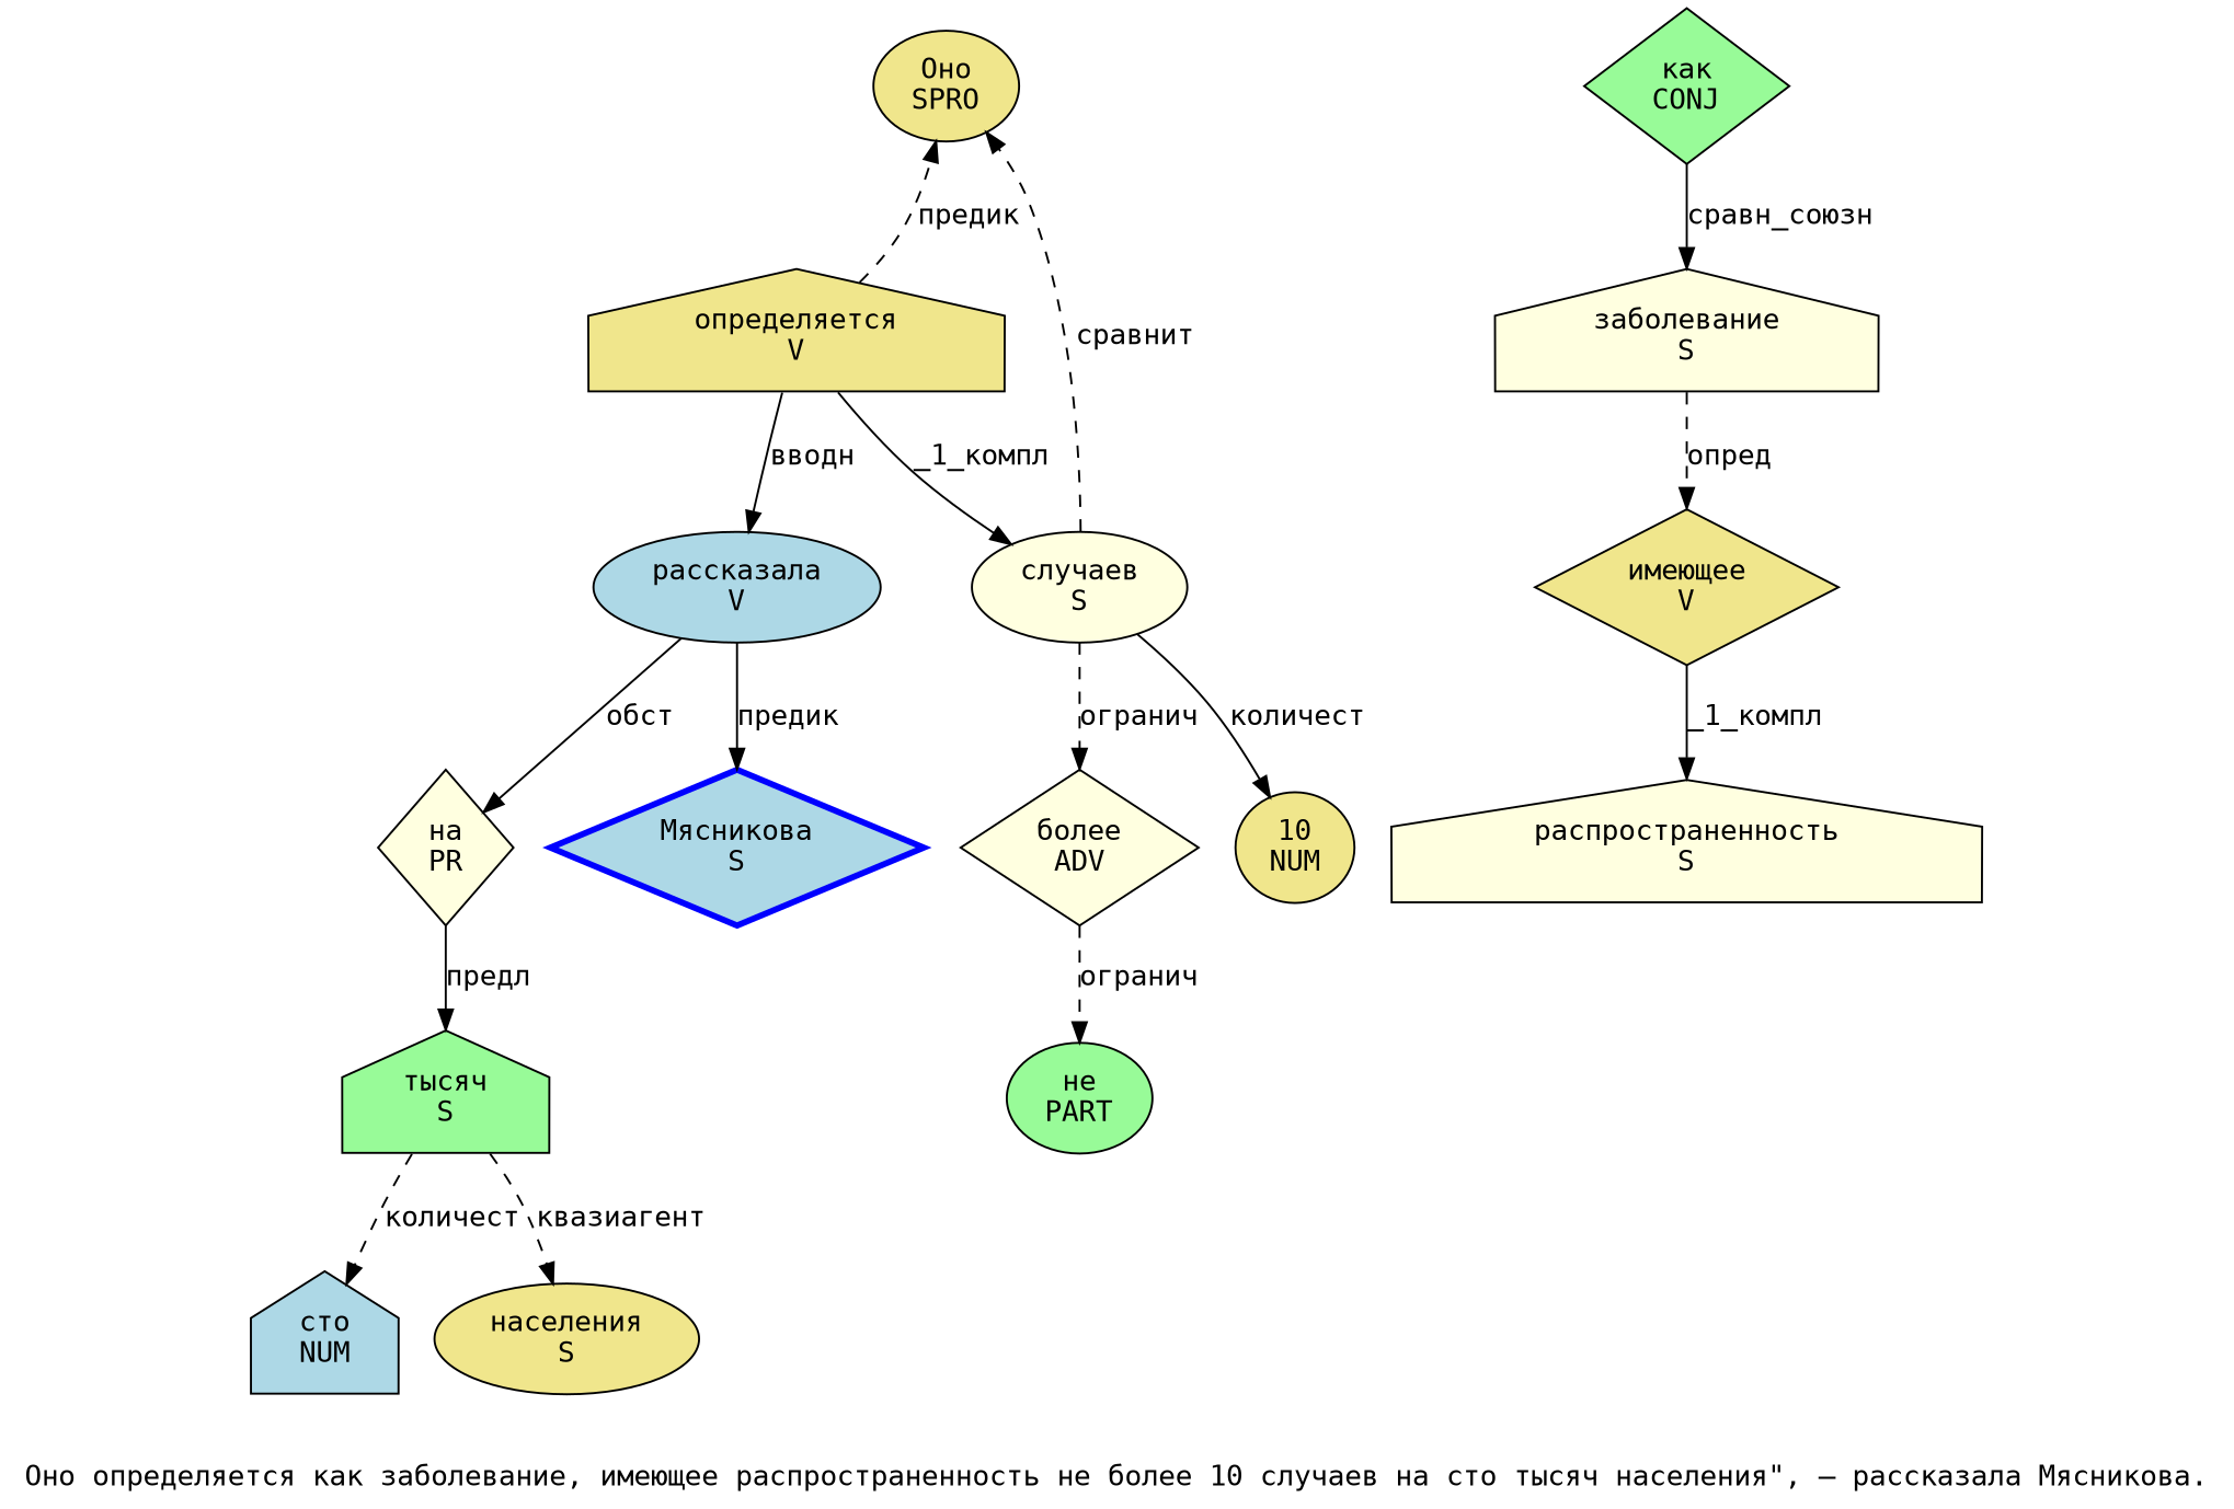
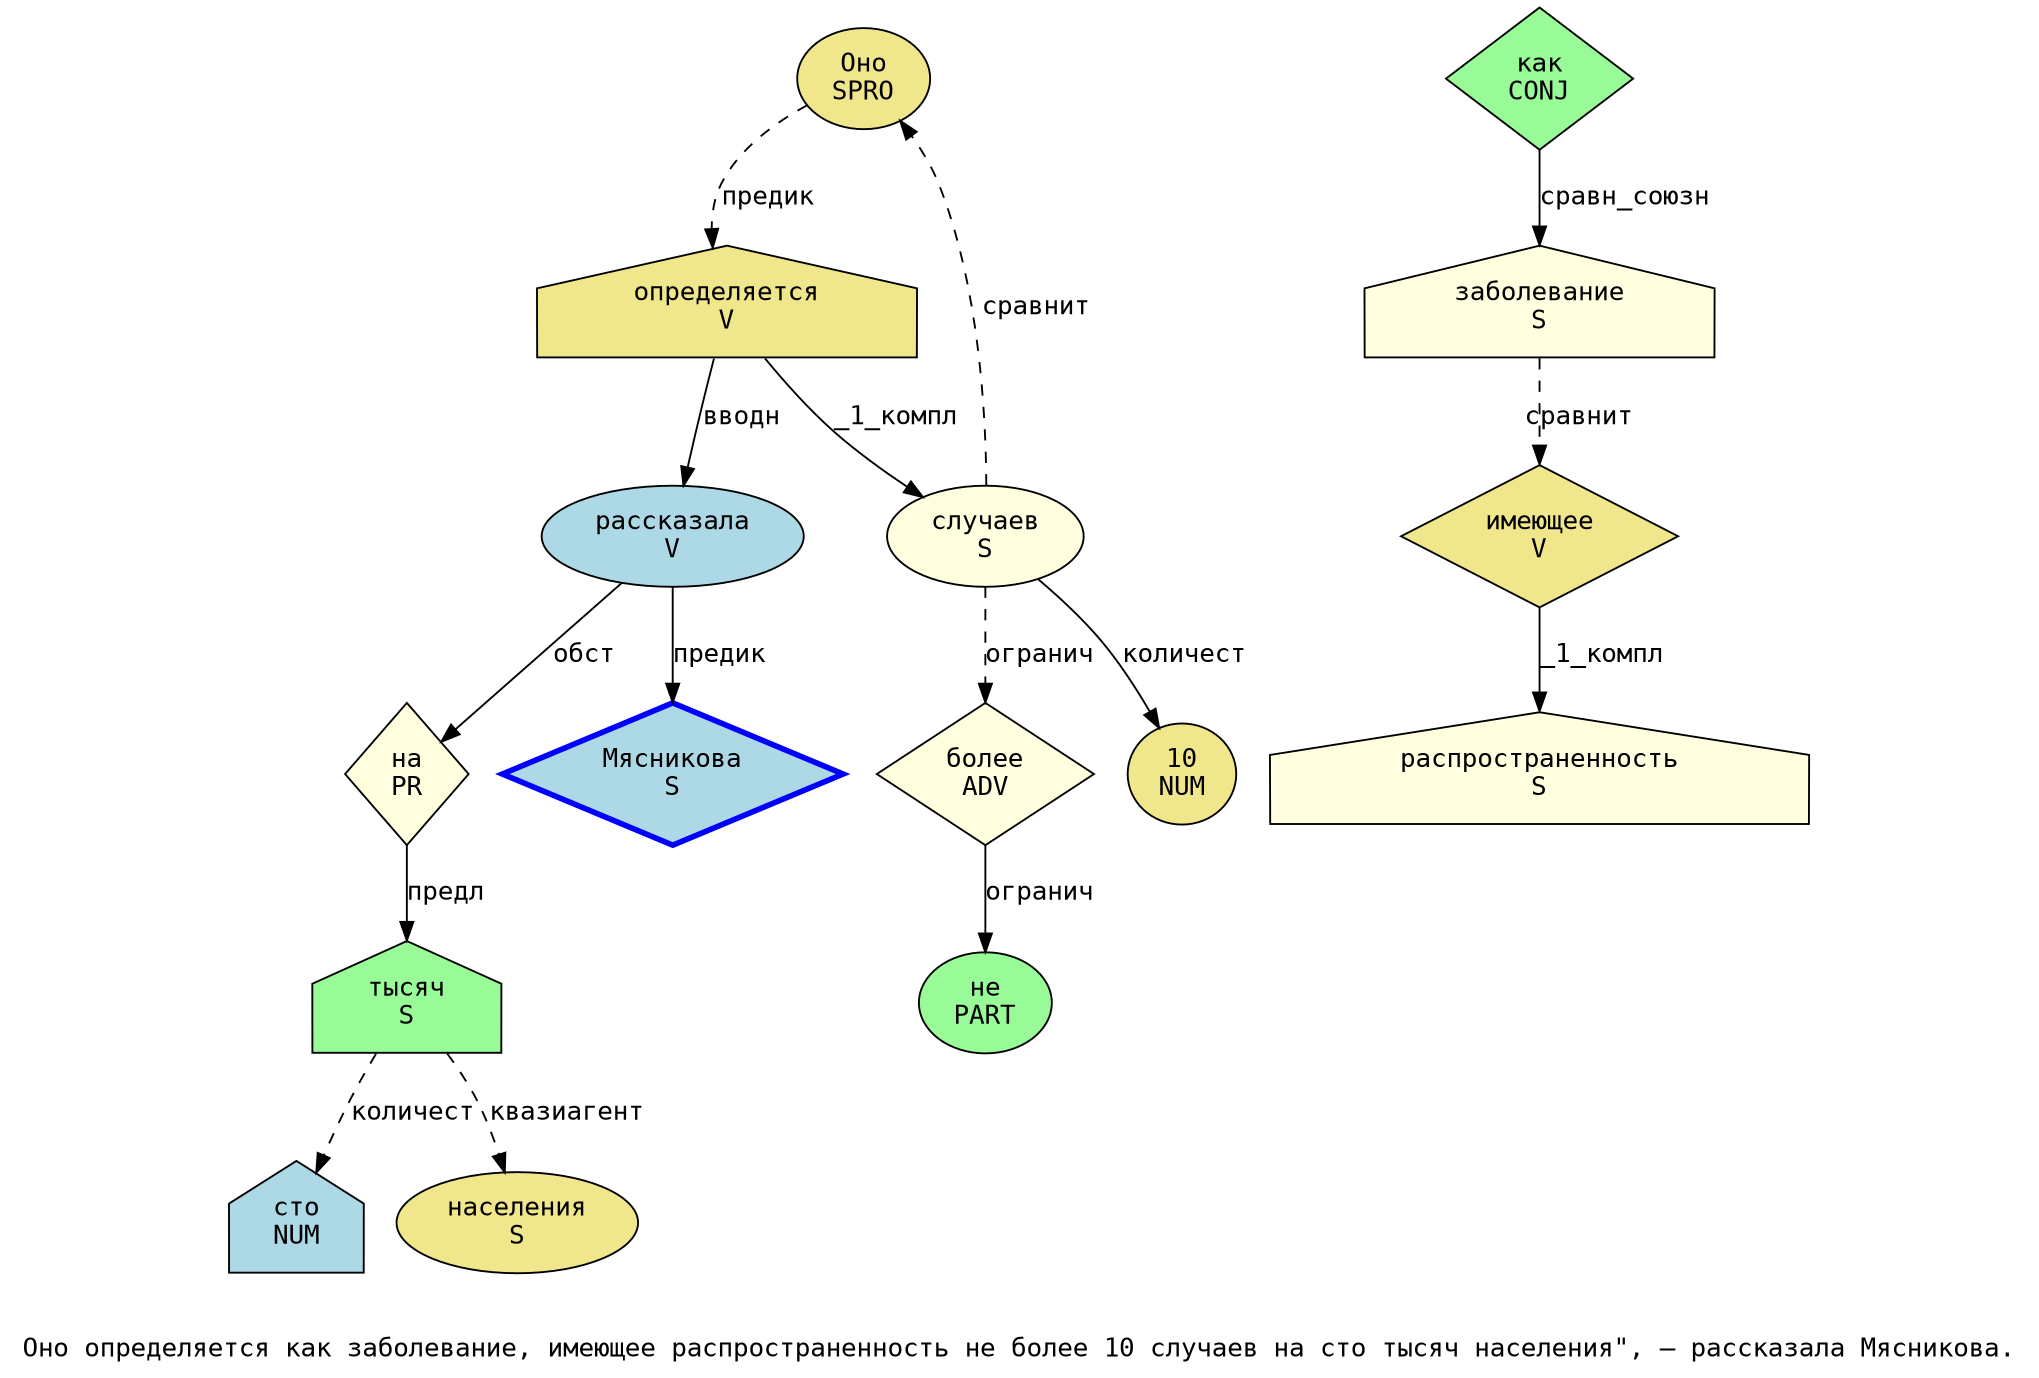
  digraph {
    fontname="DejaVu Sans Mono"
    label="Оно определяется как заболевание, имеющее распространенность не более 10 случаев на сто тысяч населения\", — рассказала Мясникова."
    node [fillcolor=khaki fontname="DejaVu Sans Mono" penwidth=1 shape=ellipse style=filled]
    edge [fontname="DejaVu Sans Mono" style=solid]
    n1 [label="Оно\nSPRO"]
    n2 [label="определяется\nV" shape=house]
    n3 [fillcolor=lightyellow label="случаев\nS"]
    n4 [fillcolor=lightblue label="рассказала\nV"]
    n5 [fillcolor=lightyellow label="более\nADV" shape=diamond]
    n6 [label="10\nNUM"]
    n7 [fillcolor=lightyellow label="на\nPR" shape=diamond]
    n8 [color=blue fillcolor=lightblue label="Мясникова\nS" penwidth=3 shape=diamond]
    n9 [fillcolor=palegreen label="как\nCONJ" shape=diamond]
    n10 [fillcolor=lightyellow label="заболевание\nS" shape=house]
    n11 [label="имеющее\nV" shape=diamond]
    n12 [fillcolor=lightyellow label="распространенность\nS" shape=house]
    n13 [fillcolor=palegreen label="не\nPART"]
    n14 [fillcolor=palegreen label="тысяч\nS" shape=house]
    n15 [fillcolor=lightblue label="сто\nNUM" shape=house]
    n16 [label="населения\nS"]
-   n2 -> n1 [label="предик" style=dashed]
+   n1 -> n2 [label="предик" style=dashed]
    n2 -> n3 [label="_1_компл"]
    n2 -> n4 [label="вводн"]
    n3 -> n1 [label="сравнит" style=dashed]
    n3 -> n5 [label="огранич" style=dashed]
    n3 -> n6 [label="количест"]
    n4 -> n7 [label="обст"]
    n4 -> n8 [label="предик"]
-   n5 -> n13 [label="огранич" style=dashed]
+   n5 -> n13 [label="огранич"]
    n7 -> n14 [label="предл"]
    n9 -> n10 [label="сравн_союзн"]
-   n10 -> n11 [label="опред" style=dashed]
+   n10 -> n11 [label="сравнит" style=dashed]
    n11 -> n12 [label="_1_компл"]
    n14 -> n15 [label="количест" style=dashed]
    n14 -> n16 [label="квазиагент" style=dashed]
  }
